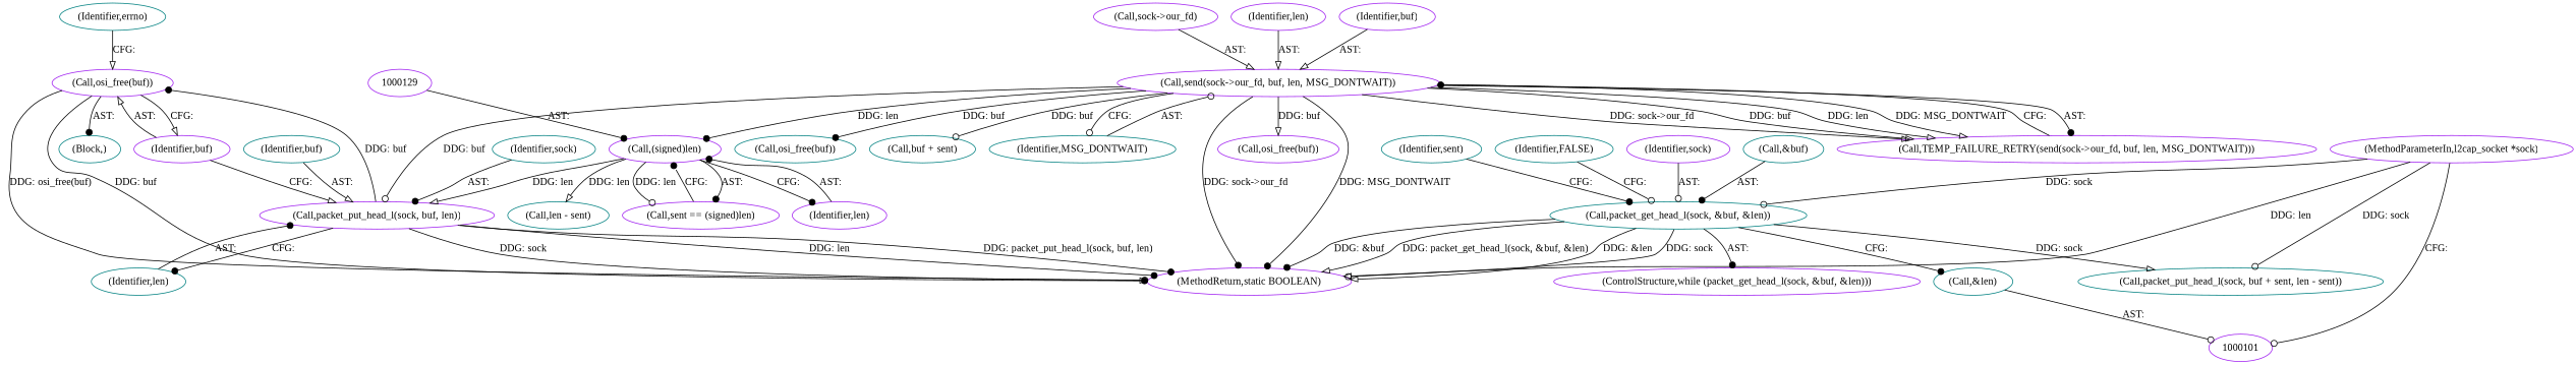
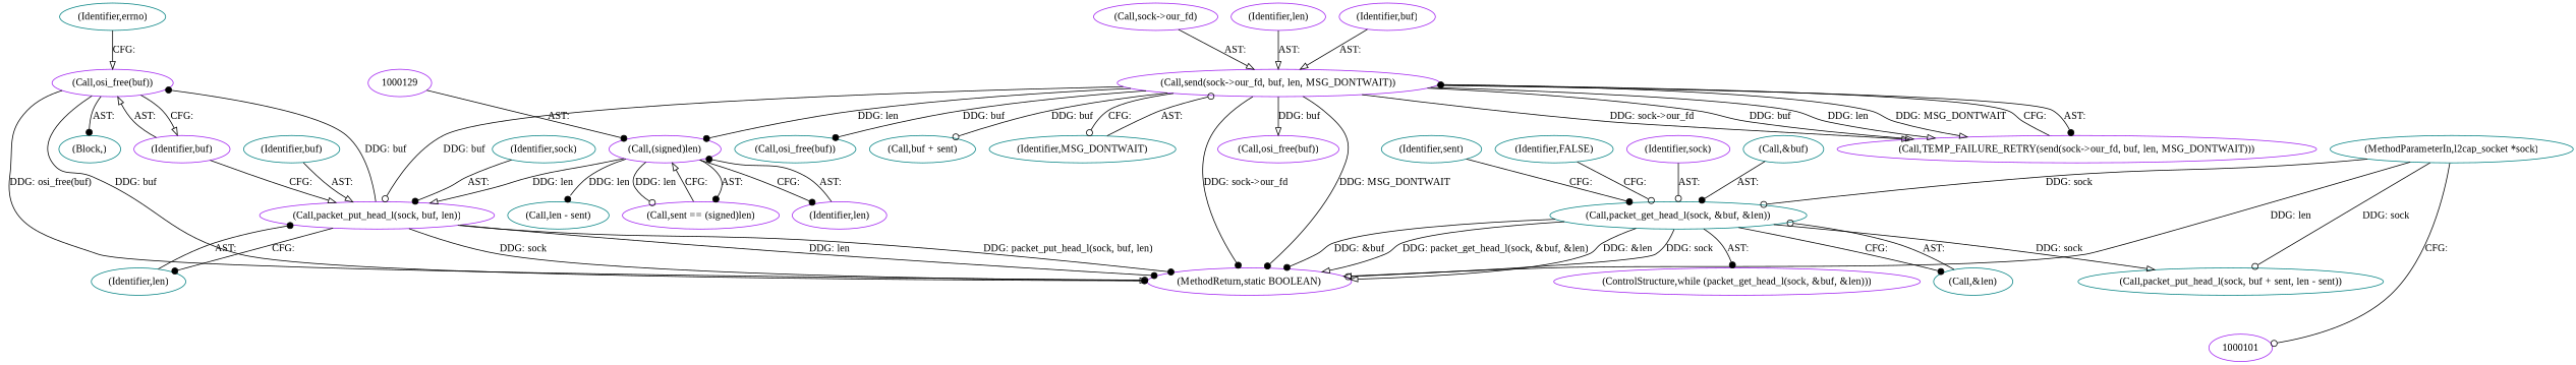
  digraph {
    fontname="Liberation Serif"
    node [color=purple fontname="Liberation Serif"]
    edge [arrowhead=dot fontname="Liberation Serif"]
    n1 [label="(Call,osi_free(buf))"]
    n2 [label="(MethodReturn,static BOOLEAN)"]
    n3 [label="(Identifier,buf)"]
    n4 [color=teal label="(Block,)"]
    n5 [label="(Call,packet_put_head_l(sock, buf, len))"]
    n6 [color=teal label="(Identifier,len)"]
    n7 [color=teal label="(Call,packet_get_head_l(sock, &buf, &len))"]
    n8 [label="(ControlStructure,while (packet_get_head_l(sock, &buf, &len)))"]
    n9 [color=teal label="(Call,&len)"]
    n10 [color=teal label="(Call,packet_put_head_l(sock, buf + sent, len - sent))"]
-   n11 [label="(MethodParameterIn,l2cap_socket *sock)"]
+   n11 [color=teal label="(MethodParameterIn,l2cap_socket *sock)"]
    1000101
    n13 [label="(Call,send(sock->our_fd, buf, len, MSG_DONTWAIT))"]
    n14 [label="(Call,(signed)len)"]
    n15 [color=teal label="(Identifier,MSG_DONTWAIT)"]
    n16 [label="(Call,osi_free(buf))"]
    n17 [color=teal label="(Call,osi_free(buf))"]
    n18 [label="(Call,TEMP_FAILURE_RETRY(send(sock->our_fd, buf, len, MSG_DONTWAIT)))"]
    n19 [color=teal label="(Call,buf + sent)"]
    n20 [label="(Call,sent == (signed)len)"]
    n21 [label="(Identifier,len)"]
    n22 [color=teal label="(Call,len - sent)"]
    n23 [color=teal label="(Identifier,sock)"]
    n24 [color=teal label="(Identifier,buf)"]
    n25 [color=teal label="(Identifier,sent)"]
    n26 [color=teal label="(Identifier,FALSE)"]
    n27 [label="(Identifier,buf)"]
    n28 [label="(Call,sock->our_fd)"]
    n29 [color=teal label="(Call,&buf)"]
    n30 [label="(Identifier,sock)"]
    n31 [label="(Identifier,len)"]
    n32 [color=teal label="(Identifier,errno)"]
    1000129
    n1 -> n2 [arrowhead=odot label="DDG: osi_free(buf)"]
    n1 -> n2 [label="DDG: buf"]
    n1 -> n3 [arrowhead=onormal label="CFG: "]
    n1 -> n4 [label="AST: "]
    n3 -> n1 [arrowhead=onormal label="AST: "]
    n3 -> n5 [arrowhead=onormal label="CFG: "]
    n5 -> n1 [label="DDG: buf"]
    n5 -> n2 [arrowhead=onormal label="DDG: sock"]
    n5 -> n2 [label="DDG: len"]
    n5 -> n2 [label="DDG: packet_put_head_l(sock, buf, len)"]
    n5 -> n6 [label="CFG: "]
    n6 -> n5 [label="AST: "]
    n7 -> n2 [arrowhead=odot label="DDG: sock"]
    n7 -> n2 [label="DDG: &buf"]
    n7 -> n2 [arrowhead=onormal label="DDG: packet_get_head_l(sock, &buf, &len)"]
    n7 -> n2 [arrowhead=onormal label="DDG: &len"]
    n7 -> n8 [label="AST: "]
    n7 -> n9 [label="CFG: "]
    n7 -> n10 [arrowhead=onormal label="DDG: sock"]
-   n9 -> 1000101 [arrowhead=odot label="AST: "]
+   n9 -> n7 [arrowhead=odot label="AST: "]
    n11 -> n2 [arrowhead=onormal label="DDG: len"]
    n11 -> n7 [arrowhead=odot label="DDG: sock"]
    n11 -> n10 [arrowhead=odot label="DDG: sock"]
    n11 -> 1000101 [arrowhead=odot label="CFG: "]
    n13 -> n2 [label="DDG: sock->our_fd"]
    n13 -> n2 [label="DDG: MSG_DONTWAIT"]
    n13 -> n5 [arrowhead=odot label="DDG: buf"]
    n13 -> n14 [label="DDG: len"]
    n13 -> n15 [arrowhead=odot label="CFG: "]
    n13 -> n16 [arrowhead=onormal label="DDG: buf"]
    n13 -> n17 [label="DDG: buf"]
    n13 -> n18 [label="AST: "]
    n13 -> n18 [arrowhead=onormal label="DDG: sock->our_fd"]
    n13 -> n18 [arrowhead=onormal label="DDG: buf"]
    n13 -> n18 [arrowhead=onormal label="DDG: len"]
    n13 -> n18 [arrowhead=onormal label="DDG: MSG_DONTWAIT"]
    n13 -> n19 [arrowhead=odot label="DDG: buf"]
    n14 -> n5 [arrowhead=onormal label="DDG: len"]
    n14 -> n20 [label="AST: "]
    n14 -> n20 [arrowhead=odot label="DDG: len"]
    n14 -> n21 [label="CFG: "]
-   n14 -> n22 [arrowhead=onormal label="DDG: len"]
+   n14 -> n22 [label="DDG: len"]
    n15 -> n13 [arrowhead=odot label="AST: "]
    n18 -> n13 [label="CFG: "]
-   n20 -> n14 [label="CFG: "]
+   n20 -> n14 [arrowhead=onormal label="CFG: "]
    n21 -> n14 [label="AST: "]
    n23 -> n5 [label="AST: "]
    n24 -> n5 [arrowhead=onormal label="AST: "]
    n25 -> n7 [label="CFG: "]
    n26 -> n7 [arrowhead=odot label="CFG: "]
    n27 -> n13 [arrowhead=onormal label="AST: "]
    n28 -> n13 [arrowhead=onormal label="AST: "]
    n29 -> n7 [label="AST: "]
    n30 -> n7 [arrowhead=odot label="AST: "]
    n31 -> n13 [arrowhead=onormal label="AST: "]
    n32 -> n1 [arrowhead=onormal label="CFG: "]
    1000129 -> n14 [label="AST: "]
  }
